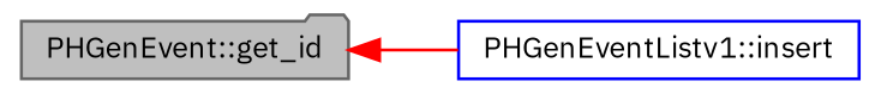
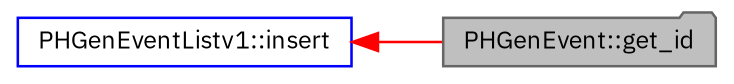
  digraph {
    rankdir=LR
    fontname="IBM Plex Sans"
    node [fontname="IBM Plex Sans" fontsize=10]
    n1 [color=gray40 fillcolor=grey75 fontcolor=black height=0.2 label="PHGenEvent::get_id" shape=folder style=filled width=0.4]
    n2 [color=blue height=0.2 label="PHGenEventListv1::insert" shape=box width=0.4]
-   n1 -> n2 [color=red dir=back fontname="IBM Plex Sans" fontsize=10 labelfontname=FreeSans labelfontsize=10 style=solid]
+   n2 -> n1 [color=red dir=back fontname="IBM Plex Sans" fontsize=10 labelfontname=FreeSans labelfontsize=10 style=solid]
  }
